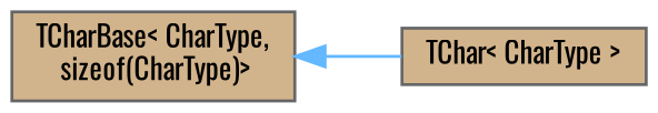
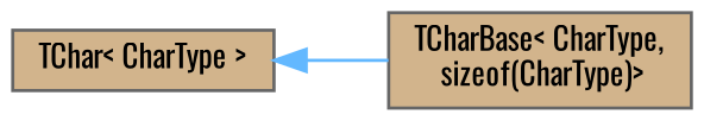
  digraph {
    rankdir=LR
    fontname=Oswald
    node [color=grey40 fillcolor=tan fontname=Oswald fontsize=10 shape=box style=filled]
    n1 [height=0.2 label="TCharBase\< CharType,\l sizeof(CharType)\>" width=0.4]
    n2 [height=0.2 label="TChar\< CharType \>" width=0.4]
-   n1 -> n2 [color=steelblue1 dir=back fontname=Oswald fontsize=10 labelfontname=Helvetica labelfontsize=10 style=solid]
+   n2 -> n1 [color=steelblue1 dir=back fontname=Oswald fontsize=10 labelfontname=Helvetica labelfontsize=10 style=solid]
  }
